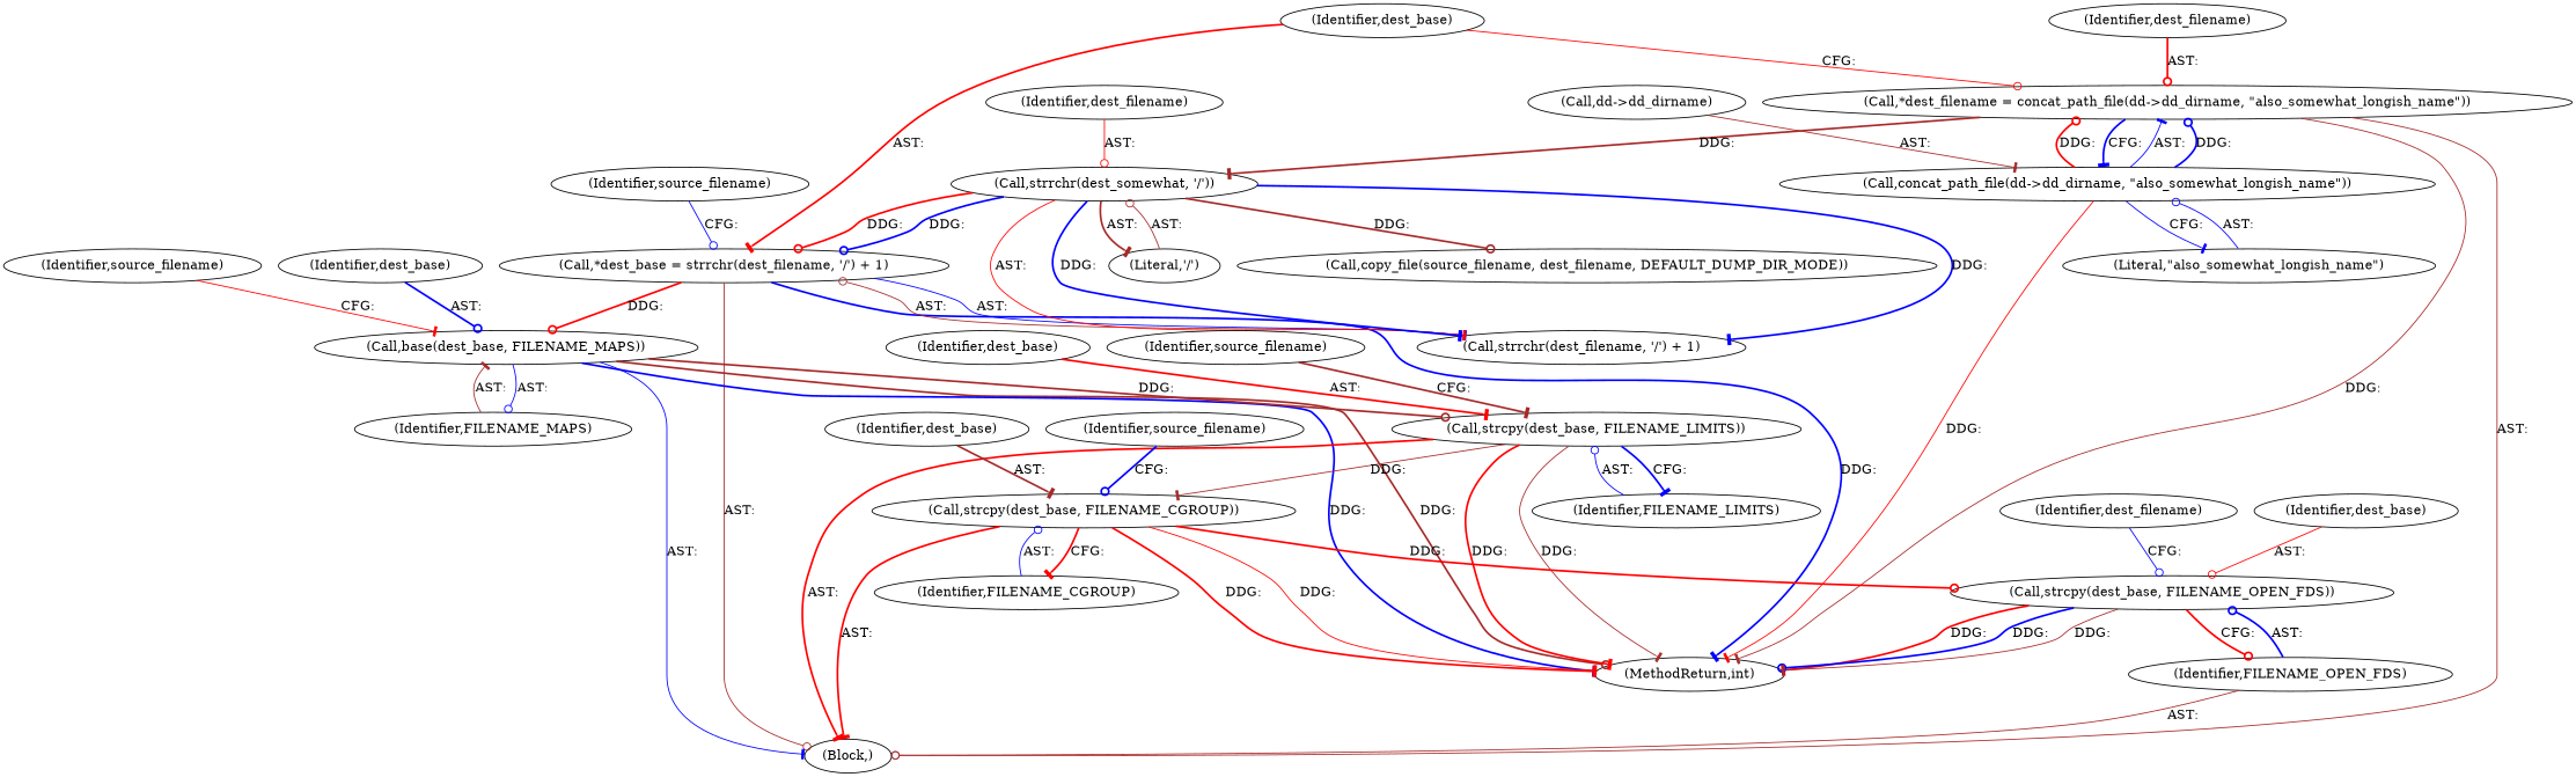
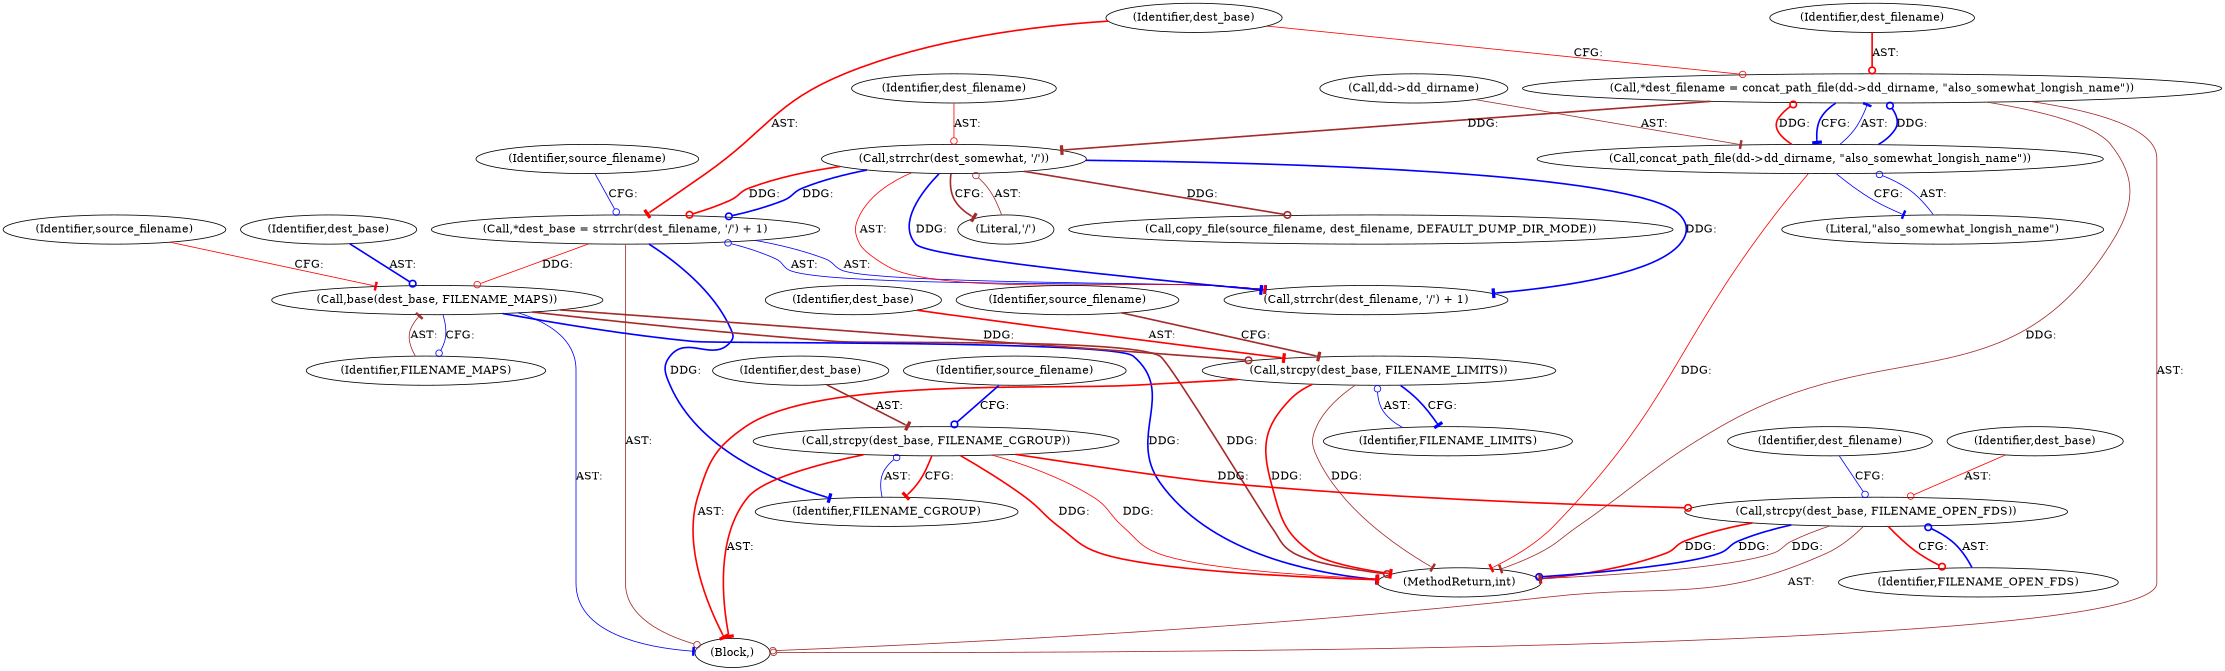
  digraph {
    edge [arrowhead=tee color=blue style=bold]
    n1 [label="(Call,*dest_base = strrchr(dest_filename, '/') + 1)"]
    n2 [label="(Call,base(dest_base, FILENAME_MAPS))"]
    n3 [label="(Block,)"]
    n4 [label="(MethodReturn,int)"]
    n5 [label="(Call,strrchr(dest_filename, '/') + 1)"]
    n6 [label="(Call,strcpy(dest_base, FILENAME_LIMITS))"]
    n7 [label="(Identifier,FILENAME_MAPS)"]
    n8 [label="(Call,strrchr(dest_somewhat, '/'))"]
    n9 [label="(Literal,'/')"]
    n10 [label="(Call,copy_file(source_filename, dest_filename, DEFAULT_DUMP_DIR_MODE))"]
    n11 [label="(Call,*dest_filename = concat_path_file(dd->dd_dirname, \"also_somewhat_longish_name\"))"]
    n12 [label="(Call,concat_path_file(dd->dd_dirname, \"also_somewhat_longish_name\"))"]
    n13 [label="(Literal,\"also_somewhat_longish_name\")"]
    n14 [label="(Call,strcpy(dest_base, FILENAME_CGROUP))"]
    n15 [label="(Identifier,FILENAME_LIMITS)"]
    n16 [label="(Call,strcpy(dest_base, FILENAME_OPEN_FDS))"]
    n17 [label="(Identifier,FILENAME_CGROUP)"]
    n18 [label="(Identifier,FILENAME_OPEN_FDS)"]
    n19 [label="(Identifier,dest_base)"]
    n20 [label="(Identifier,dest_base)"]
    n21 [label="(Identifier,dest_filename)"]
    n22 [label="(Identifier,dest_filename)"]
    n23 [label="(Identifier,dest_base)"]
    n24 [label="(Identifier,source_filename)"]
    n25 [label="(Identifier,source_filename)"]
    n26 [label="(Identifier,dest_filename)"]
    n27 [label="(Identifier,dest_base)"]
    n28 [label="(Identifier,source_filename)"]
    n29 [label="(Call,dd->dd_dirname)"]
    n30 [label="(Identifier,dest_base)"]
    n31 [label="(Identifier,source_filename)"]
-   n1 -> n2 [arrowhead=odot color=red label="DDG: "]
+   n1 -> n2 [arrowhead=odot color=red label="DDG: " style=solid]
    n1 -> n3 [arrowhead=odot color=brown label="AST: " style=solid]
-   n1 -> n4 [label="DDG: "]
+   n1 -> n17 [label="DDG: "]
    n1 -> n5 [label="AST: " style=solid]
    n2 -> n3 [label="AST: " style=solid]
    n2 -> n4 [arrowhead=odot color=brown label="DDG: "]
    n2 -> n4 [label="DDG: "]
    n2 -> n6 [arrowhead=odot color=brown label="DDG: "]
-   n2 -> n7 [arrowhead=odot label="AST: " style=solid]
-   n5 -> n1 [arrowhead=odot color=brown label="AST: " style=solid]
+   n2 -> n7 [arrowhead=odot label="CFG: " style=solid]
+   n5 -> n1 [arrowhead=odot label="AST: " style=solid]
    n6 -> n3 [color=red label="AST: "]
    n6 -> n4 [color=red label="DDG: "]
    n6 -> n4 [color=brown label="DDG: " style=solid]
-   n6 -> n14 [color=brown label="DDG: " style=solid]
    n6 -> n15 [label="CFG: "]
    n7 -> n2 [color=brown label="AST: " style=solid]
    n8 -> n1 [arrowhead=odot color=red label="DDG: "]
    n8 -> n1 [arrowhead=odot label="DDG: "]
    n8 -> n5 [color=red label="AST: " style=solid]
    n8 -> n5 [label="DDG: "]
    n8 -> n5 [label="DDG: "]
-   n8 -> n9 [color=brown label="AST: "]
+   n8 -> n9 [color=brown label="CFG: "]
    n8 -> n10 [arrowhead=odot color=brown label="DDG: "]
    n9 -> n8 [arrowhead=odot color=brown label="AST: " style=solid]
    n11 -> n3 [arrowhead=odot color=brown label="AST: " style=solid]
    n11 -> n4 [color=brown label="DDG: " style=solid]
    n11 -> n8 [color=brown label="DDG: "]
    n11 -> n12 [label="CFG: "]
    n12 -> n4 [color=red label="DDG: " style=solid]
    n12 -> n11 [label="AST: " style=solid]
    n12 -> n11 [arrowhead=odot label="DDG: "]
    n12 -> n11 [arrowhead=odot color=red label="DDG: "]
    n12 -> n13 [label="CFG: " style=solid]
    n13 -> n12 [arrowhead=odot label="AST: " style=solid]
    n14 -> n3 [color=red label="AST: "]
    n14 -> n4 [color=red label="DDG: "]
    n14 -> n4 [color=red label="DDG: " style=solid]
    n14 -> n16 [arrowhead=odot color=red label="DDG: "]
    n14 -> n17 [color=red label="CFG: "]
    n15 -> n6 [arrowhead=odot label="AST: " style=solid]
-   n18 -> n3 [arrowhead=odot color=brown label="AST: " style=solid]
+   n16 -> n3 [arrowhead=odot color=brown label="AST: " style=solid]
    n16 -> n4 [color=red label="DDG: "]
    n16 -> n4 [arrowhead=odot label="DDG: "]
    n16 -> n4 [color=brown label="DDG: " style=solid]
    n16 -> n18 [arrowhead=odot color=red label="CFG: "]
    n17 -> n14 [arrowhead=odot label="AST: " style=solid]
    n18 -> n16 [arrowhead=odot label="AST: "]
    n19 -> n16 [arrowhead=odot color=red label="AST: " style=solid]
    n20 -> n14 [color=brown label="AST: "]
    n21 -> n11 [arrowhead=odot color=red label="AST: "]
    n22 -> n16 [arrowhead=odot label="CFG: " style=solid]
    n23 -> n2 [arrowhead=odot label="AST: "]
    n24 -> n6 [color=brown label="CFG: "]
    n25 -> n2 [color=red label="CFG: " style=solid]
    n26 -> n8 [arrowhead=odot color=red label="AST: " style=solid]
    n27 -> n1 [color=red label="AST: "]
    n27 -> n11 [arrowhead=odot color=red label="CFG: " style=solid]
    n28 -> n14 [arrowhead=odot label="CFG: "]
    n29 -> n12 [color=brown label="AST: " style=solid]
    n30 -> n6 [color=red label="AST: "]
    n31 -> n1 [arrowhead=odot label="CFG: " style=solid]
  }
